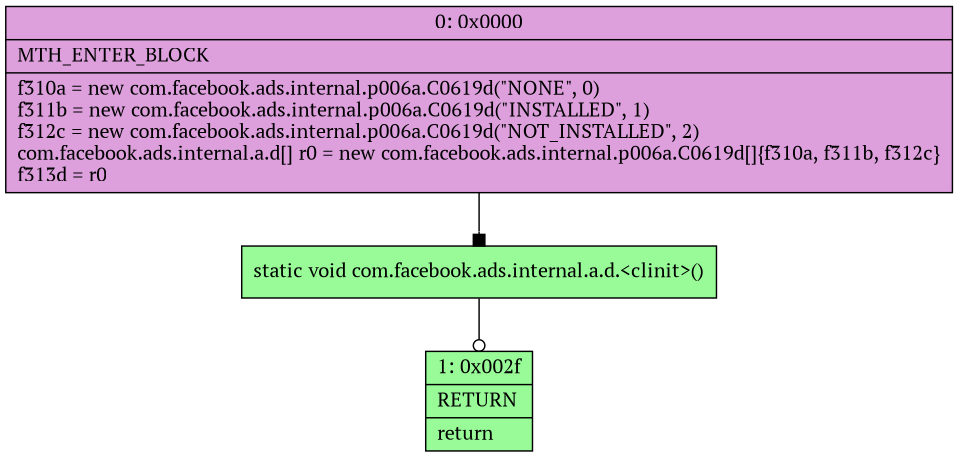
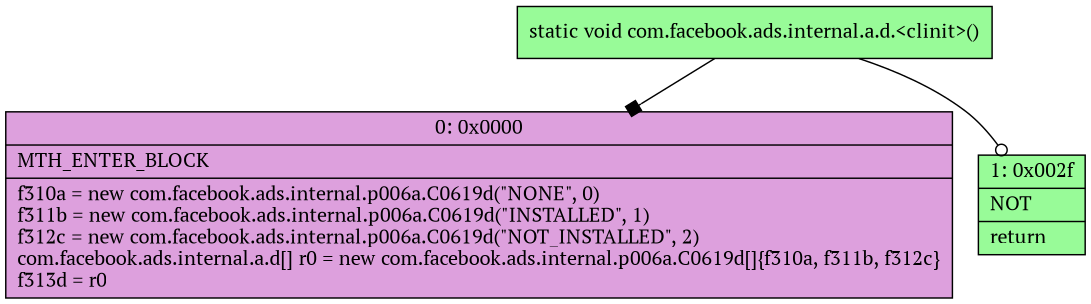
  digraph {
    fontname="PT Serif"
    node [fillcolor=palegreen fontname="PT Serif" shape=record style=filled]
    edge [fontname="PT Serif"]
    n1 [fillcolor=plum label="{0\:\ 0x0000|MTH_ENTER_BLOCK\l|f310a = new com.facebook.ads.internal.p006a.C0619d(\"NONE\", 0)\lf311b = new com.facebook.ads.internal.p006a.C0619d(\"INSTALLED\", 1)\lf312c = new com.facebook.ads.internal.p006a.C0619d(\"NOT_INSTALLED\", 2)\lcom.facebook.ads.internal.a.d[] r0 = new com.facebook.ads.internal.p006a.C0619d[]\{f310a, f311b, f312c\}\lf313d = r0\l}"]
-   n2 [label="{1\:\ 0x002f|RETURN\l|return\l}"]
+   n2 [label="{1\:\ 0x002f|NOT\l|return\l}"]
    n3 [label="{static void com.facebook.ads.internal.a.d.\<clinit\>() }"]
-   n1 -> n3 [arrowhead=box]
+   n3 -> n1 [arrowhead=box]
    n3 -> n2 [arrowhead=odot]
  }
